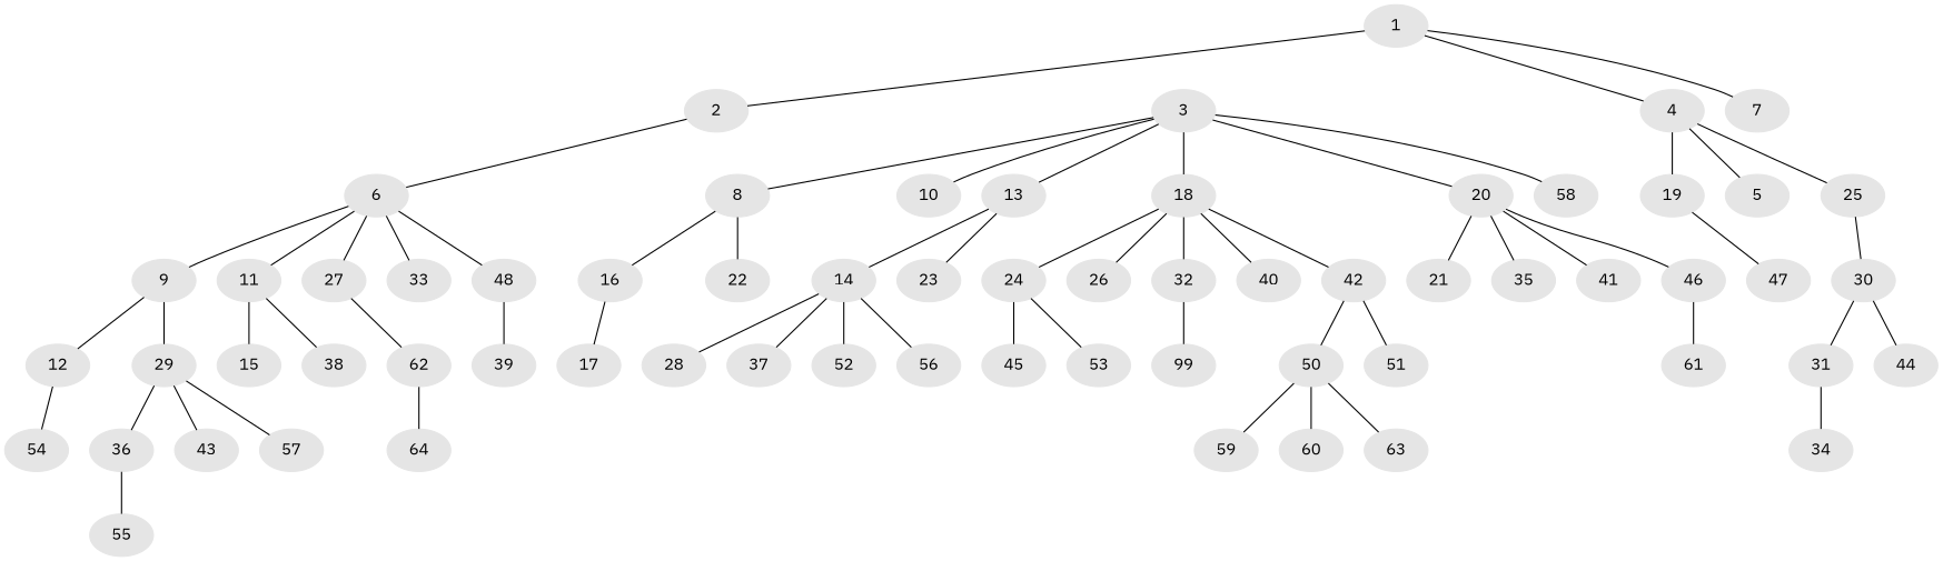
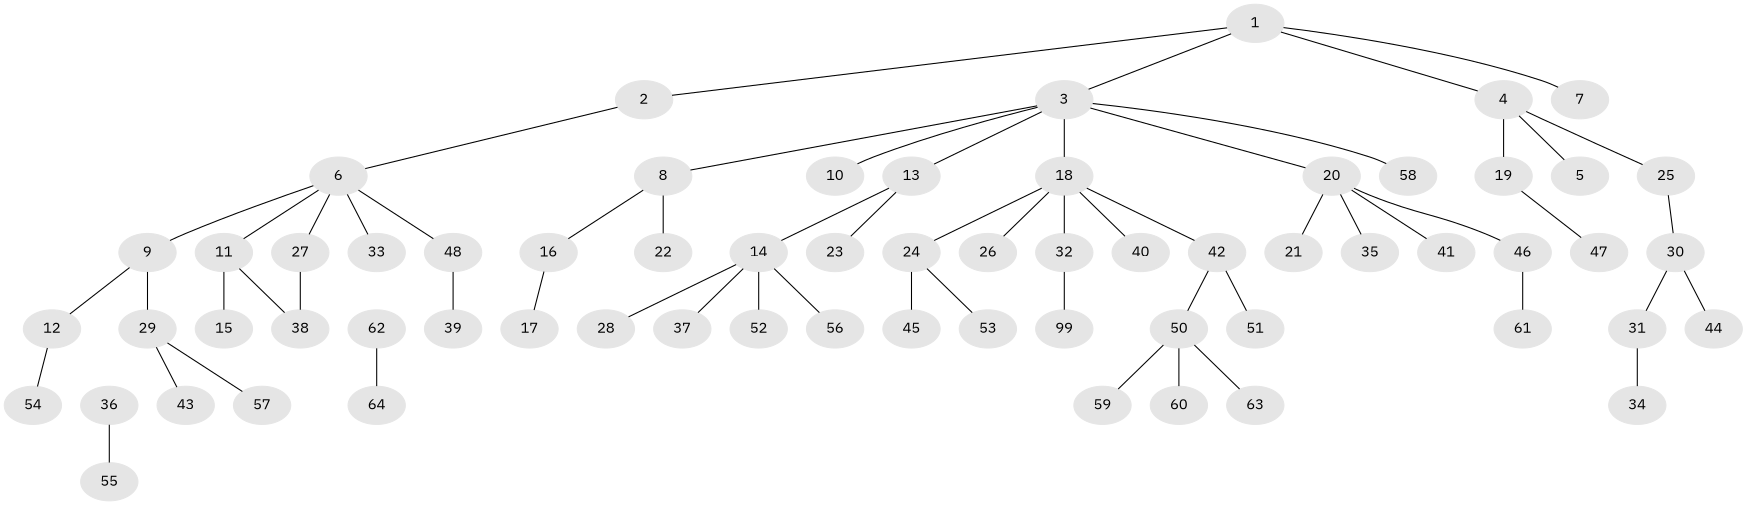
  graph {
    fontname="IBM Plex Sans"
    node [color=gray90 fontname="IBM Plex Sans" style=filled]
    edge [fontname="IBM Plex Sans"]
    1
    2
    3
    4
    7
    6
    8
    10
    13
    18
    20
    58
    19
    5
    25
    47
    9
    11
    27
    33
    48
    16
    22
    14
    23
    24
    26
    32
    40
    42
    21
    35
    41
    46
    30
    12
    29
    15
    38
    62
    39
    17
    54
    36
    43
    57
    28
    37
    52
    56
    45
    53
    n53 [label=99]
    50
    51
    61
    31
    44
    64
    55
    34
    59
    60
    63
    1 -- 2
+   1 -- 3
    1 -- 4
    1 -- 7
    2 -- 6
    3 -- 8
    3 -- 10
    3 -- 13
    3 -- 18
    3 -- 20
    3 -- 58
    4 -- 19
    4 -- 5
    4 -- 25
    6 -- 9
    6 -- 11
    6 -- 27
    6 -- 33
    6 -- 48
    8 -- 16
    8 -- 22
    13 -- 14
    13 -- 23
    18 -- 24
    18 -- 26
    18 -- 32
    18 -- 40
    18 -- 42
    20 -- 21
    20 -- 35
    20 -- 41
    20 -- 46
    19 -- 47
    25 -- 30
    9 -- 12
    9 -- 29
    11 -- 15
    11 -- 38
-   27 -- 62
+   27 -- 38
    48 -- 39
    16 -- 17
    14 -- 28
    14 -- 37
    14 -- 52
    14 -- 56
    24 -- 45
    24 -- 53
    32 -- n53
    42 -- 50
    42 -- 51
    46 -- 61
    30 -- 31
    30 -- 44
    12 -- 54
-   29 -- 36
    29 -- 43
    29 -- 57
    62 -- 64
    36 -- 55
    50 -- 59
    50 -- 60
    50 -- 63
    31 -- 34
  }
